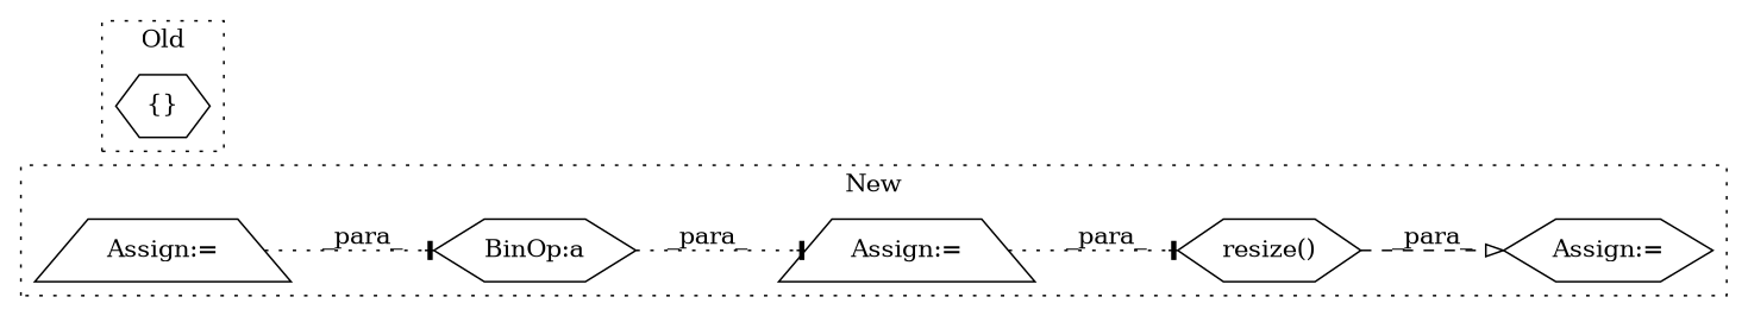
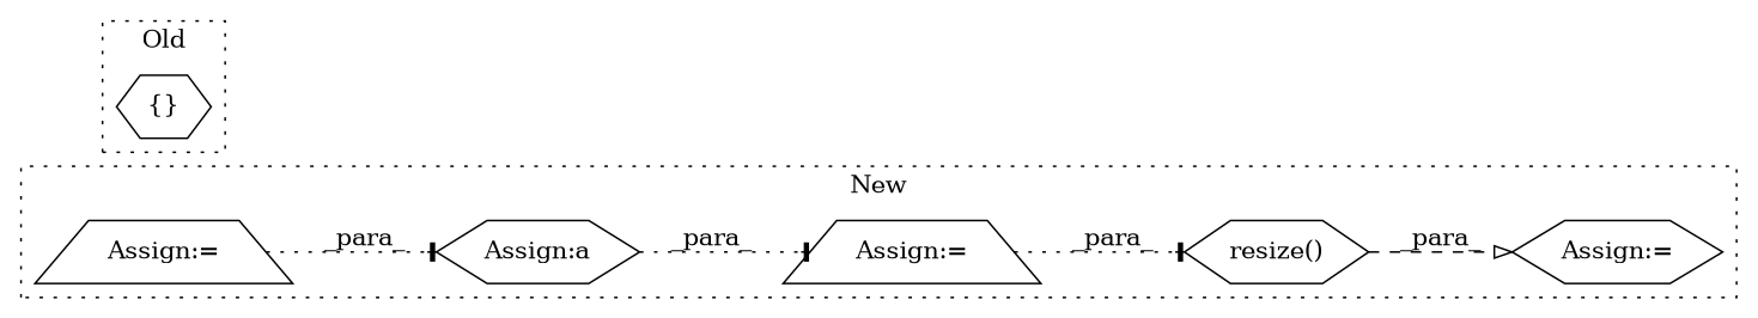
  digraph {
    rankdir=LR
    node [a=68 l=3 shape=hexagon]
    edge [style=dotted arrowhead=tee]
    n1 [a=75 l="11,1" label="resize()" s="4766,4784"]
    n2 [label="Assign:=" s=4763]
    n3 [label="Assign:=" s=4724 shape=trapezium]
-   n4 [a=82 label="BinOp:a" s=4729]
+   n4 [a=82 label="Assign:a" s=4729]
    n5 [label="Assign:=" s=4708 shape=trapezium]
    n6 [a=59 l="1,0" label="{}" s="2704,2713"]
    subgraph cluster_1 {
      label=New
      style=dotted
      n1
      n2
      n3
      n4
      n5
    }
    subgraph cluster_2 {
      label=Old
      style=dotted
      n6
    }
    n1 -> n2 [label=_para_ style=dashed arrowhead=onormal]
    n3 -> n1 [label=_para_]
    n4 -> n3 [label=_para_]
    n5 -> n4 [label=_para_]
  }
